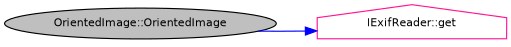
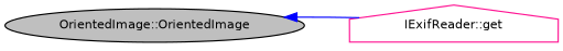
  digraph {
    rankdir=LR
    node [fontname=Helvetica fontsize=10 style=filled]
    n1 [color=black fillcolor=grey75 fontcolor=black height=0.2 label="OrientedImage::OrientedImage" shape=ellipse width=0.4]
    n2 [color=deeppink fillcolor=white height=0.2 label="IExifReader::get" shape=house width=0.4]
-   n1 -> n2 [color=blue fontname=Helvetica fontsize=10 labelfontname=Helvetica labelfontsize=10 style=solid]
+   n2 -> n1 [color=blue fontname=Helvetica fontsize=10 labelfontname=Helvetica labelfontsize=10 style=solid]
  }
